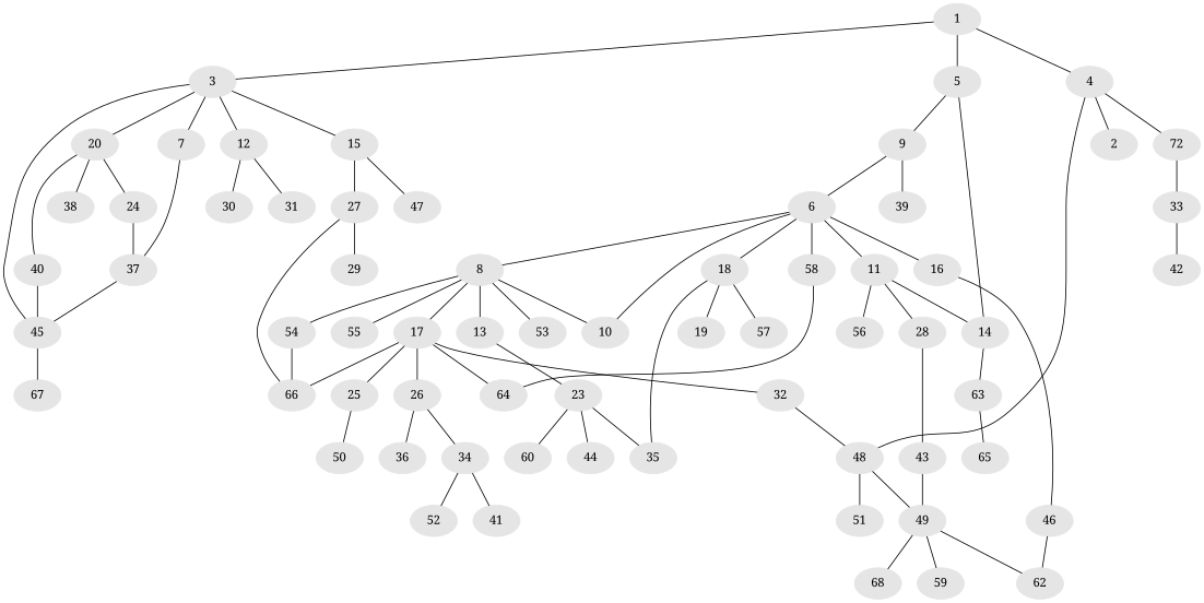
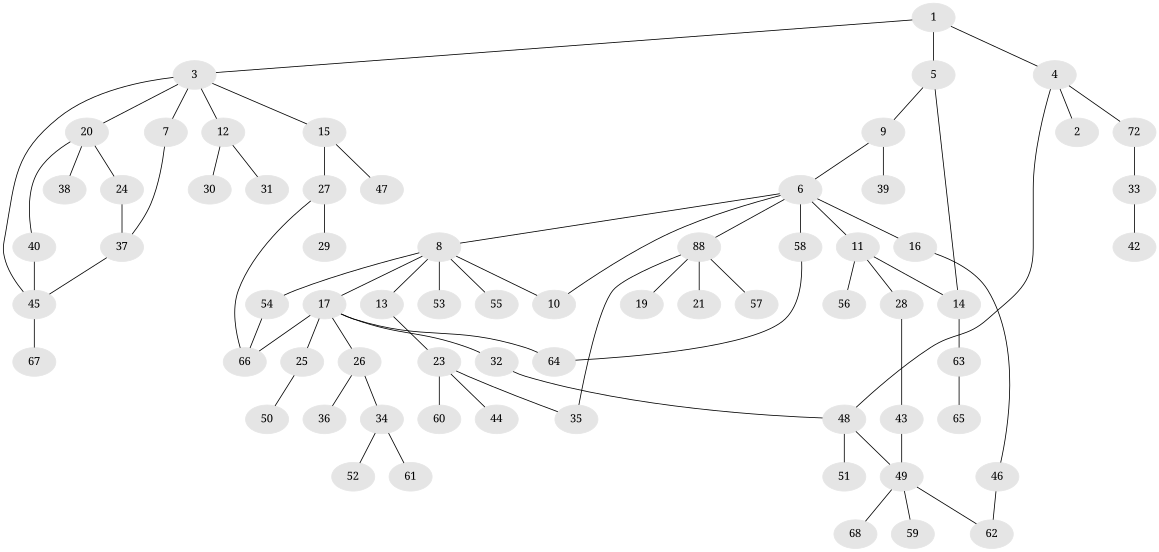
  graph {
    fontname="Noto Serif"
    node [color=gray90 fontname="Noto Serif" style=filled]
    edge [fontname="Noto Serif"]
    1
    3
    4
    5
    7
    12
    15
    20
    45
    2
    n11 [label=72]
    48
    9
    14
    37
    30
    31
    27
    47
    24
    38
    40
    67
    33
    49
    51
    6
    8
    10
    11
    16
-   18
+   18 [label=88]
    58
    39
    63
    13
    17
    53
    54
    55
    28
    56
    46
    19
+   21
    35
    57
    64
    23
    25
    26
    32
    66
    43
    44
    60
    65
    29
    62
    50
    34
    36
    42
    52
-   61 [label=41]
+   61
    59
    68
    1 -- 3
    1 -- 4
    1 -- 5
    3 -- 7
    3 -- 12
    3 -- 15
    3 -- 20
    3 -- 45
    4 -- 2
    4 -- n11
    4 -- 48
    5 -- 9
    5 -- 14
    7 -- 37
    12 -- 30
    12 -- 31
    15 -- 27
    15 -- 47
    20 -- 24
    20 -- 38
    20 -- 40
    45 -- 67
    n11 -- 33
    48 -- 49
    48 -- 51
    9 -- 6
    9 -- 39
    14 -- 63
    37 -- 45
    27 -- 66
    27 -- 29
    24 -- 37
    40 -- 45
    33 -- 42
    49 -- 62
    49 -- 59
    49 -- 68
    6 -- 8
    6 -- 10
    6 -- 11
    6 -- 16
    6 -- 18
    6 -- 58
    8 -- 10
    8 -- 13
    8 -- 17
    8 -- 53
    8 -- 54
    8 -- 55
    11 -- 14
    11 -- 28
    11 -- 56
    16 -- 46
    18 -- 19
+   18 -- 21
    18 -- 35
    18 -- 57
    58 -- 64
    63 -- 65
    13 -- 23
    17 -- 64
    17 -- 25
    17 -- 26
    17 -- 32
    17 -- 66
    54 -- 66
    28 -- 43
    46 -- 62
    23 -- 35
    23 -- 44
    23 -- 60
    25 -- 50
    26 -- 34
    26 -- 36
    32 -- 48
    43 -- 49
    34 -- 52
    34 -- 61
  }
